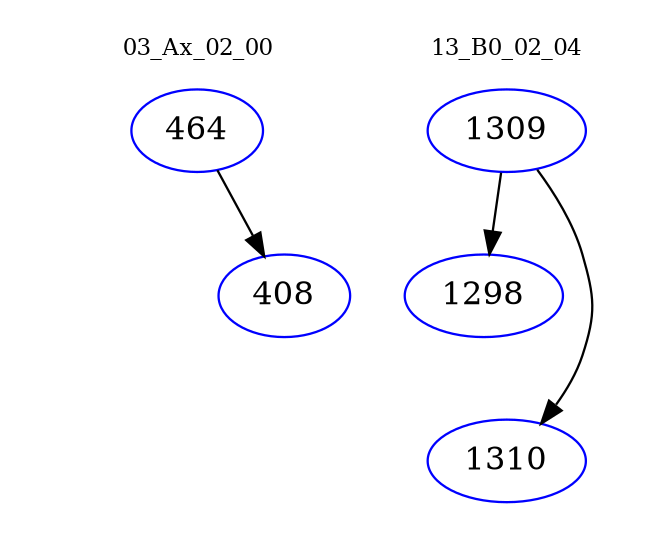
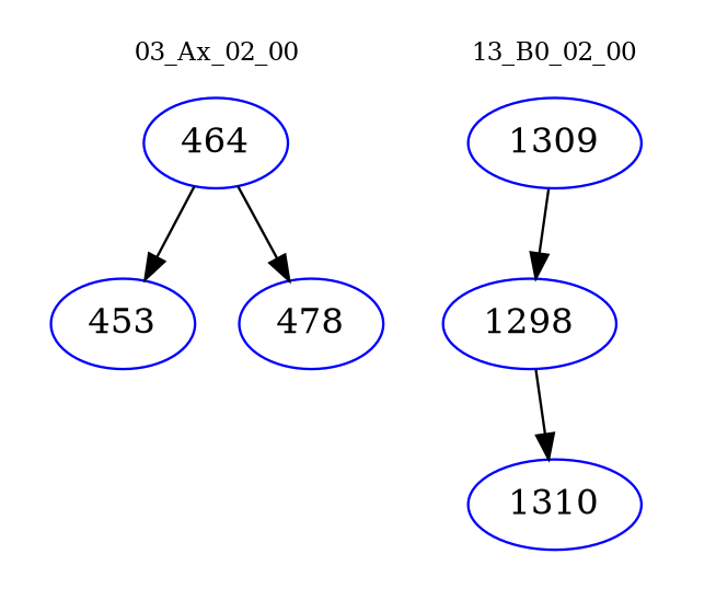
  digraph {
    node [color=blue]
    edge [color=black]
    n1 [label=464]
-   n3 [label=408]
+   n2 [label=453]
+   n3 [label=478]
    n4 [label=1309]
    n5 [label=1298]
    n6 [label=1310]
    subgraph cluster_1 {
      color=white
      fontsize=10
      label="03_Ax_02_00"
      n1
+     n2
      n3
    }
    subgraph cluster_2 {
      color=white
      fontsize=10
-     label="13_B0_02_04"
+     label="13_B0_02_00"
      n4
      n5
      n6
    }
+   n1 -> n2
    n1 -> n3
    n4 -> n5
-   n4 -> n6
+   n5 -> n6
  }
